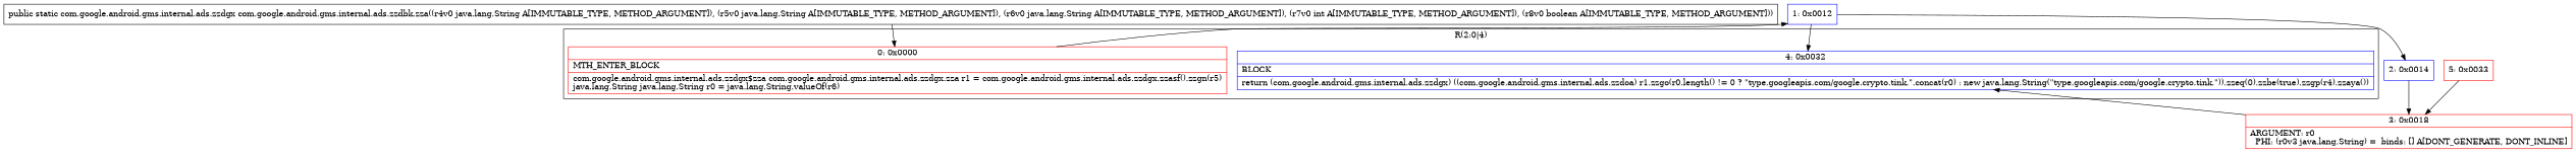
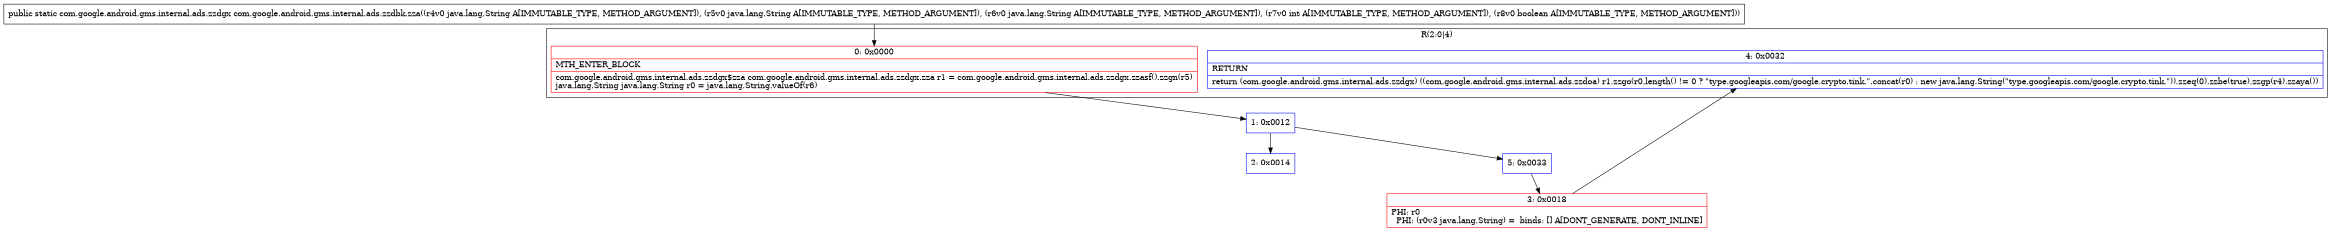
  digraph {
    node [color=red shape=record]
    n1 [label="{0\:\ 0x0000|MTH_ENTER_BLOCK\l|com.google.android.gms.internal.ads.zzdgx$zza com.google.android.gms.internal.ads.zzdgx.zza r1 = com.google.android.gms.internal.ads.zzdgx.zzasf().zzgn(r5)\ljava.lang.String java.lang.String r0 = java.lang.String.valueOf(r6)\l}"]
-   n2 [color=blue label="{4\:\ 0x0032|BLOCK\l|return (com.google.android.gms.internal.ads.zzdgx) ((com.google.android.gms.internal.ads.zzdoa) r1.zzgo(r0.length() != 0 ? \"type.googleapis.com\/google.crypto.tink.\".concat(r0) : new java.lang.String(\"type.googleapis.com\/google.crypto.tink.\")).zzeq(0).zzbe(true).zzgp(r4).zzaya())\l}"]
+   n2 [color=blue label="{4\:\ 0x0032|RETURN\l|return (com.google.android.gms.internal.ads.zzdgx) ((com.google.android.gms.internal.ads.zzdoa) r1.zzgo(r0.length() != 0 ? \"type.googleapis.com\/google.crypto.tink.\".concat(r0) : new java.lang.String(\"type.googleapis.com\/google.crypto.tink.\")).zzeq(0).zzbe(true).zzgp(r4).zzaya())\l}"]
    n3 [color=blue label="{1\:\ 0x0012}"]
    n4 [color=blue label="{2\:\ 0x0014}"]
-   n5 [label="{5\:\ 0x0033}"]
-   n6 [label="{3\:\ 0x0018|ARGUMENT: r0 \l  PHI: (r0v3 java.lang.String) =  binds: [] A[DONT_GENERATE, DONT_INLINE]\l}"]
+   n5 [color=blue label="{5\:\ 0x0033}"]
+   n6 [label="{3\:\ 0x0018|PHI: r0 \l  PHI: (r0v3 java.lang.String) =  binds: [] A[DONT_GENERATE, DONT_INLINE]\l}"]
    n7 [label="{public static com.google.android.gms.internal.ads.zzdgx com.google.android.gms.internal.ads.zzdbk.zza((r4v0 java.lang.String A[IMMUTABLE_TYPE, METHOD_ARGUMENT]), (r5v0 java.lang.String A[IMMUTABLE_TYPE, METHOD_ARGUMENT]), (r6v0 java.lang.String A[IMMUTABLE_TYPE, METHOD_ARGUMENT]), (r7v0 int A[IMMUTABLE_TYPE, METHOD_ARGUMENT]), (r8v0 boolean A[IMMUTABLE_TYPE, METHOD_ARGUMENT])) }" color=""]
    subgraph cluster_1 {
      label="R(2:0|4)"
      n1
      n2
    }
    n1 -> n3
    n3 -> n4
-   n3 -> n2
-   n4 -> n6
+   n3 -> n5
    n5 -> n6
    n6 -> n2
    n7 -> n1
  }
